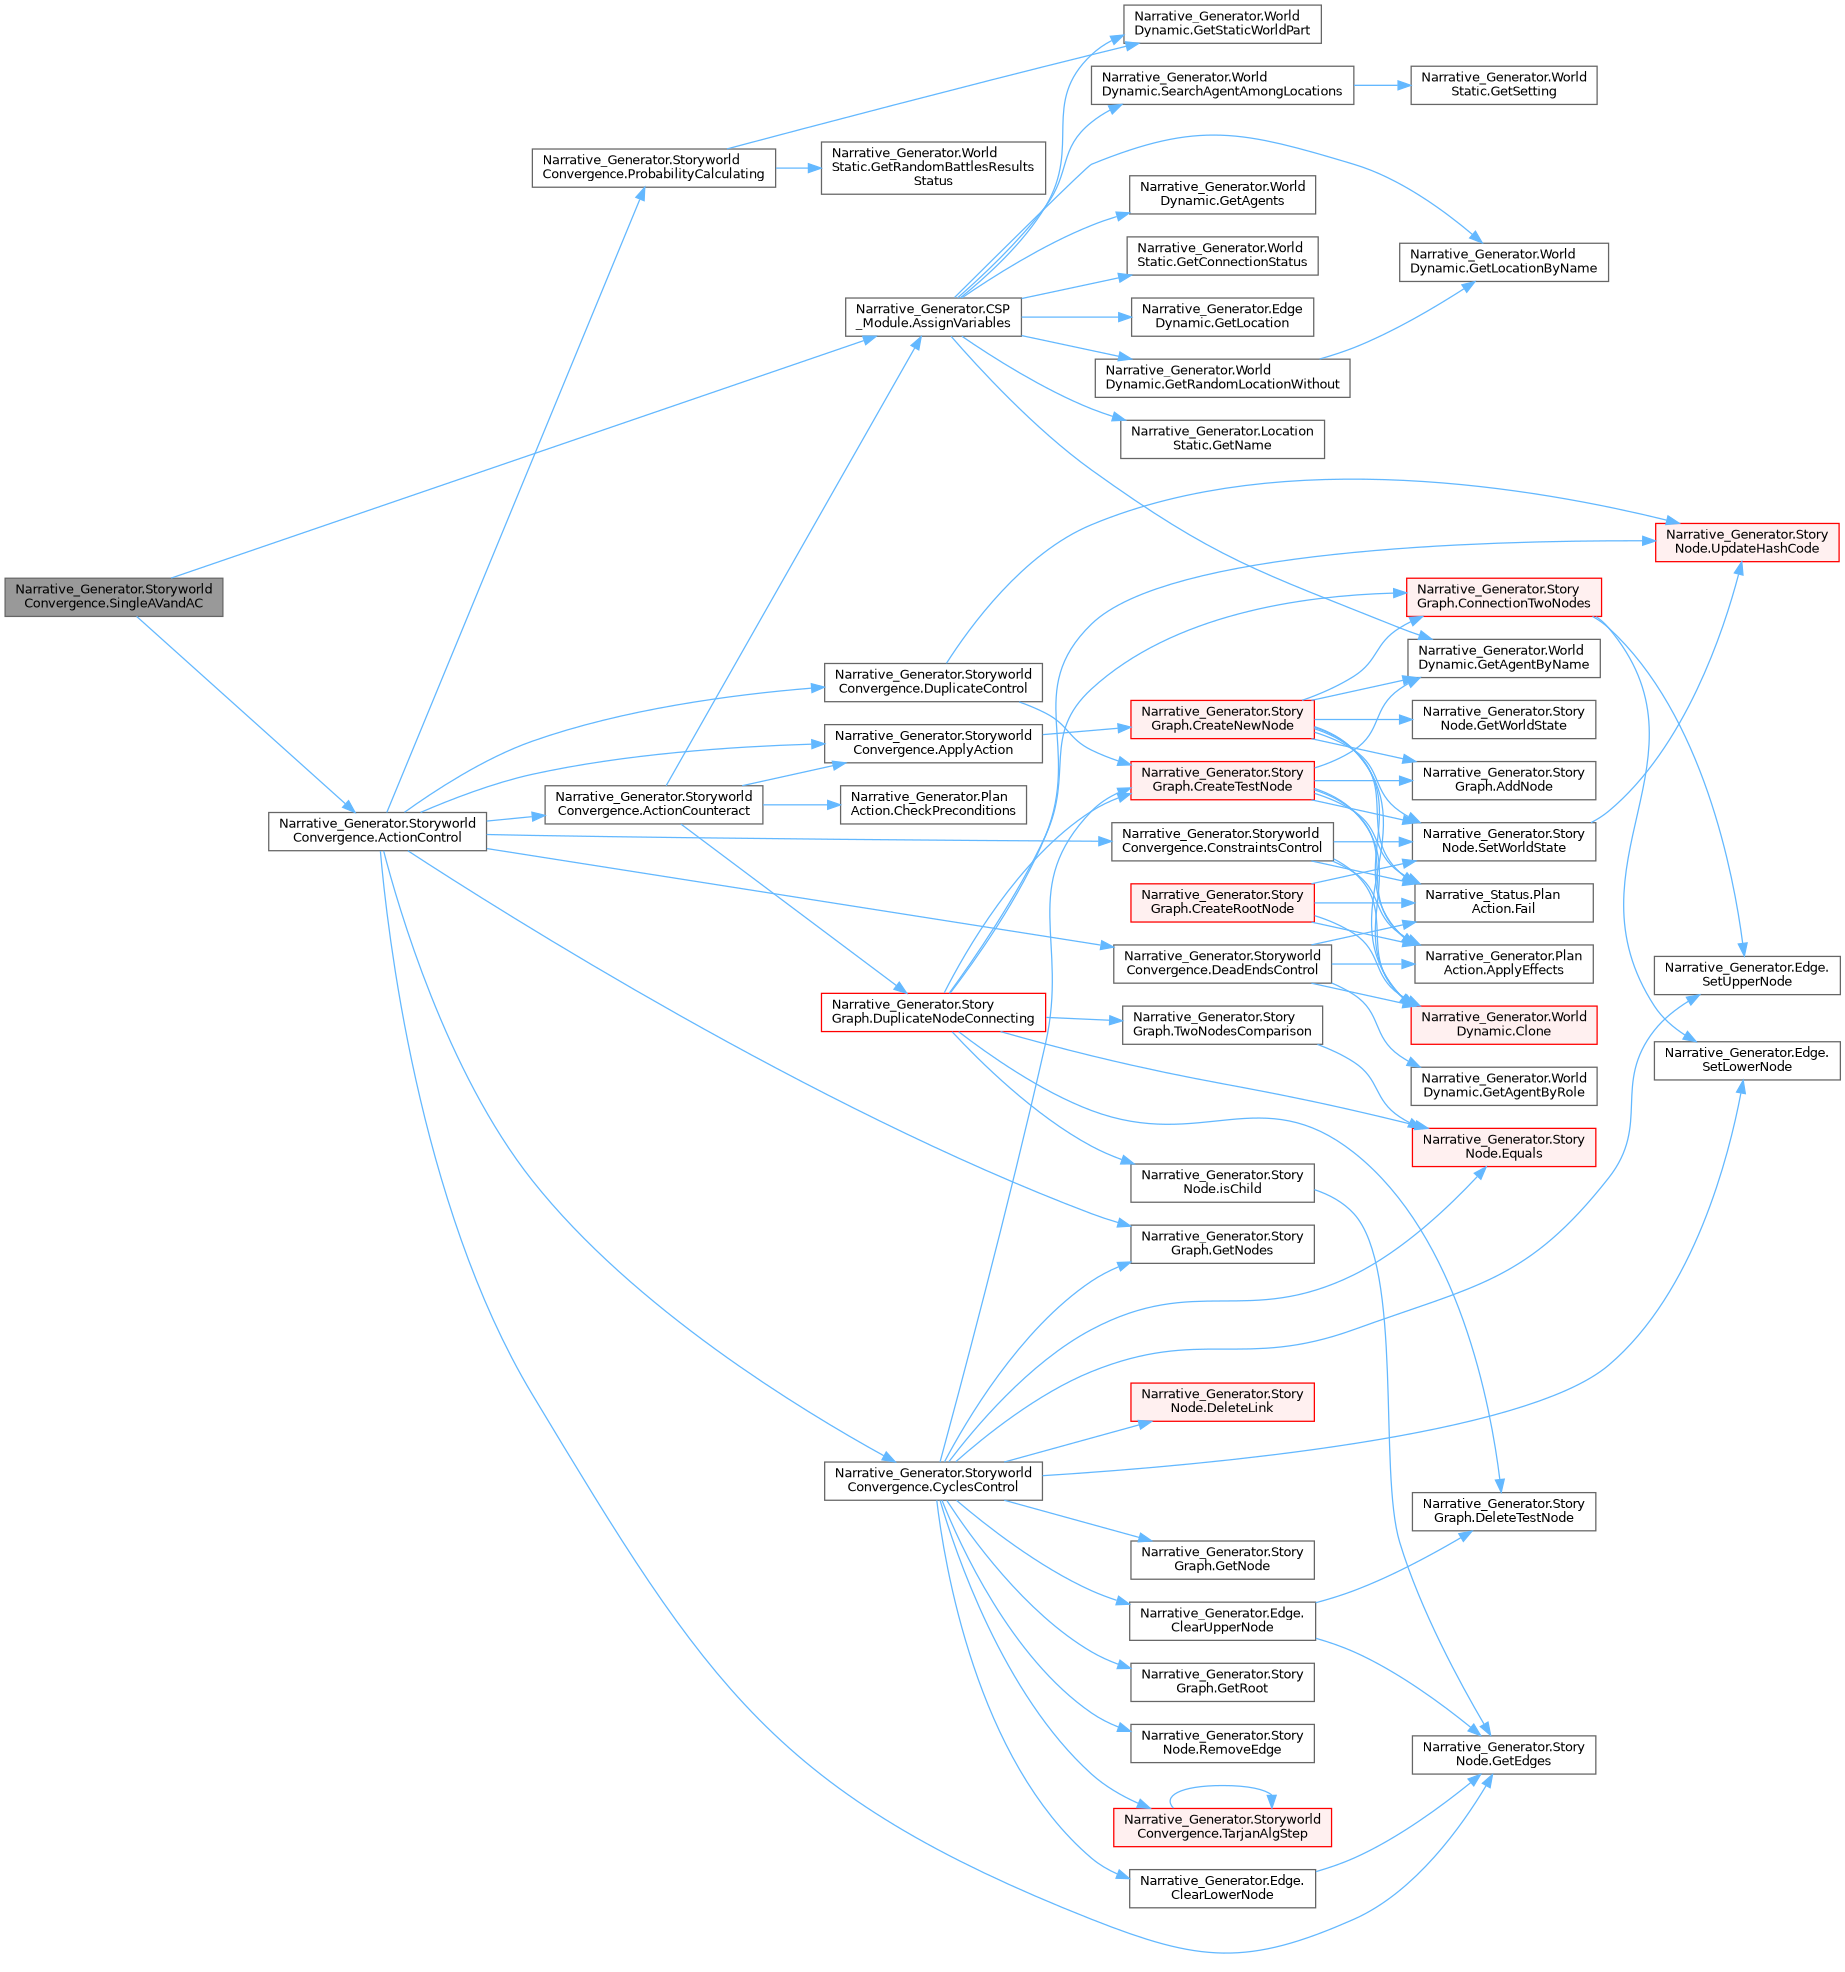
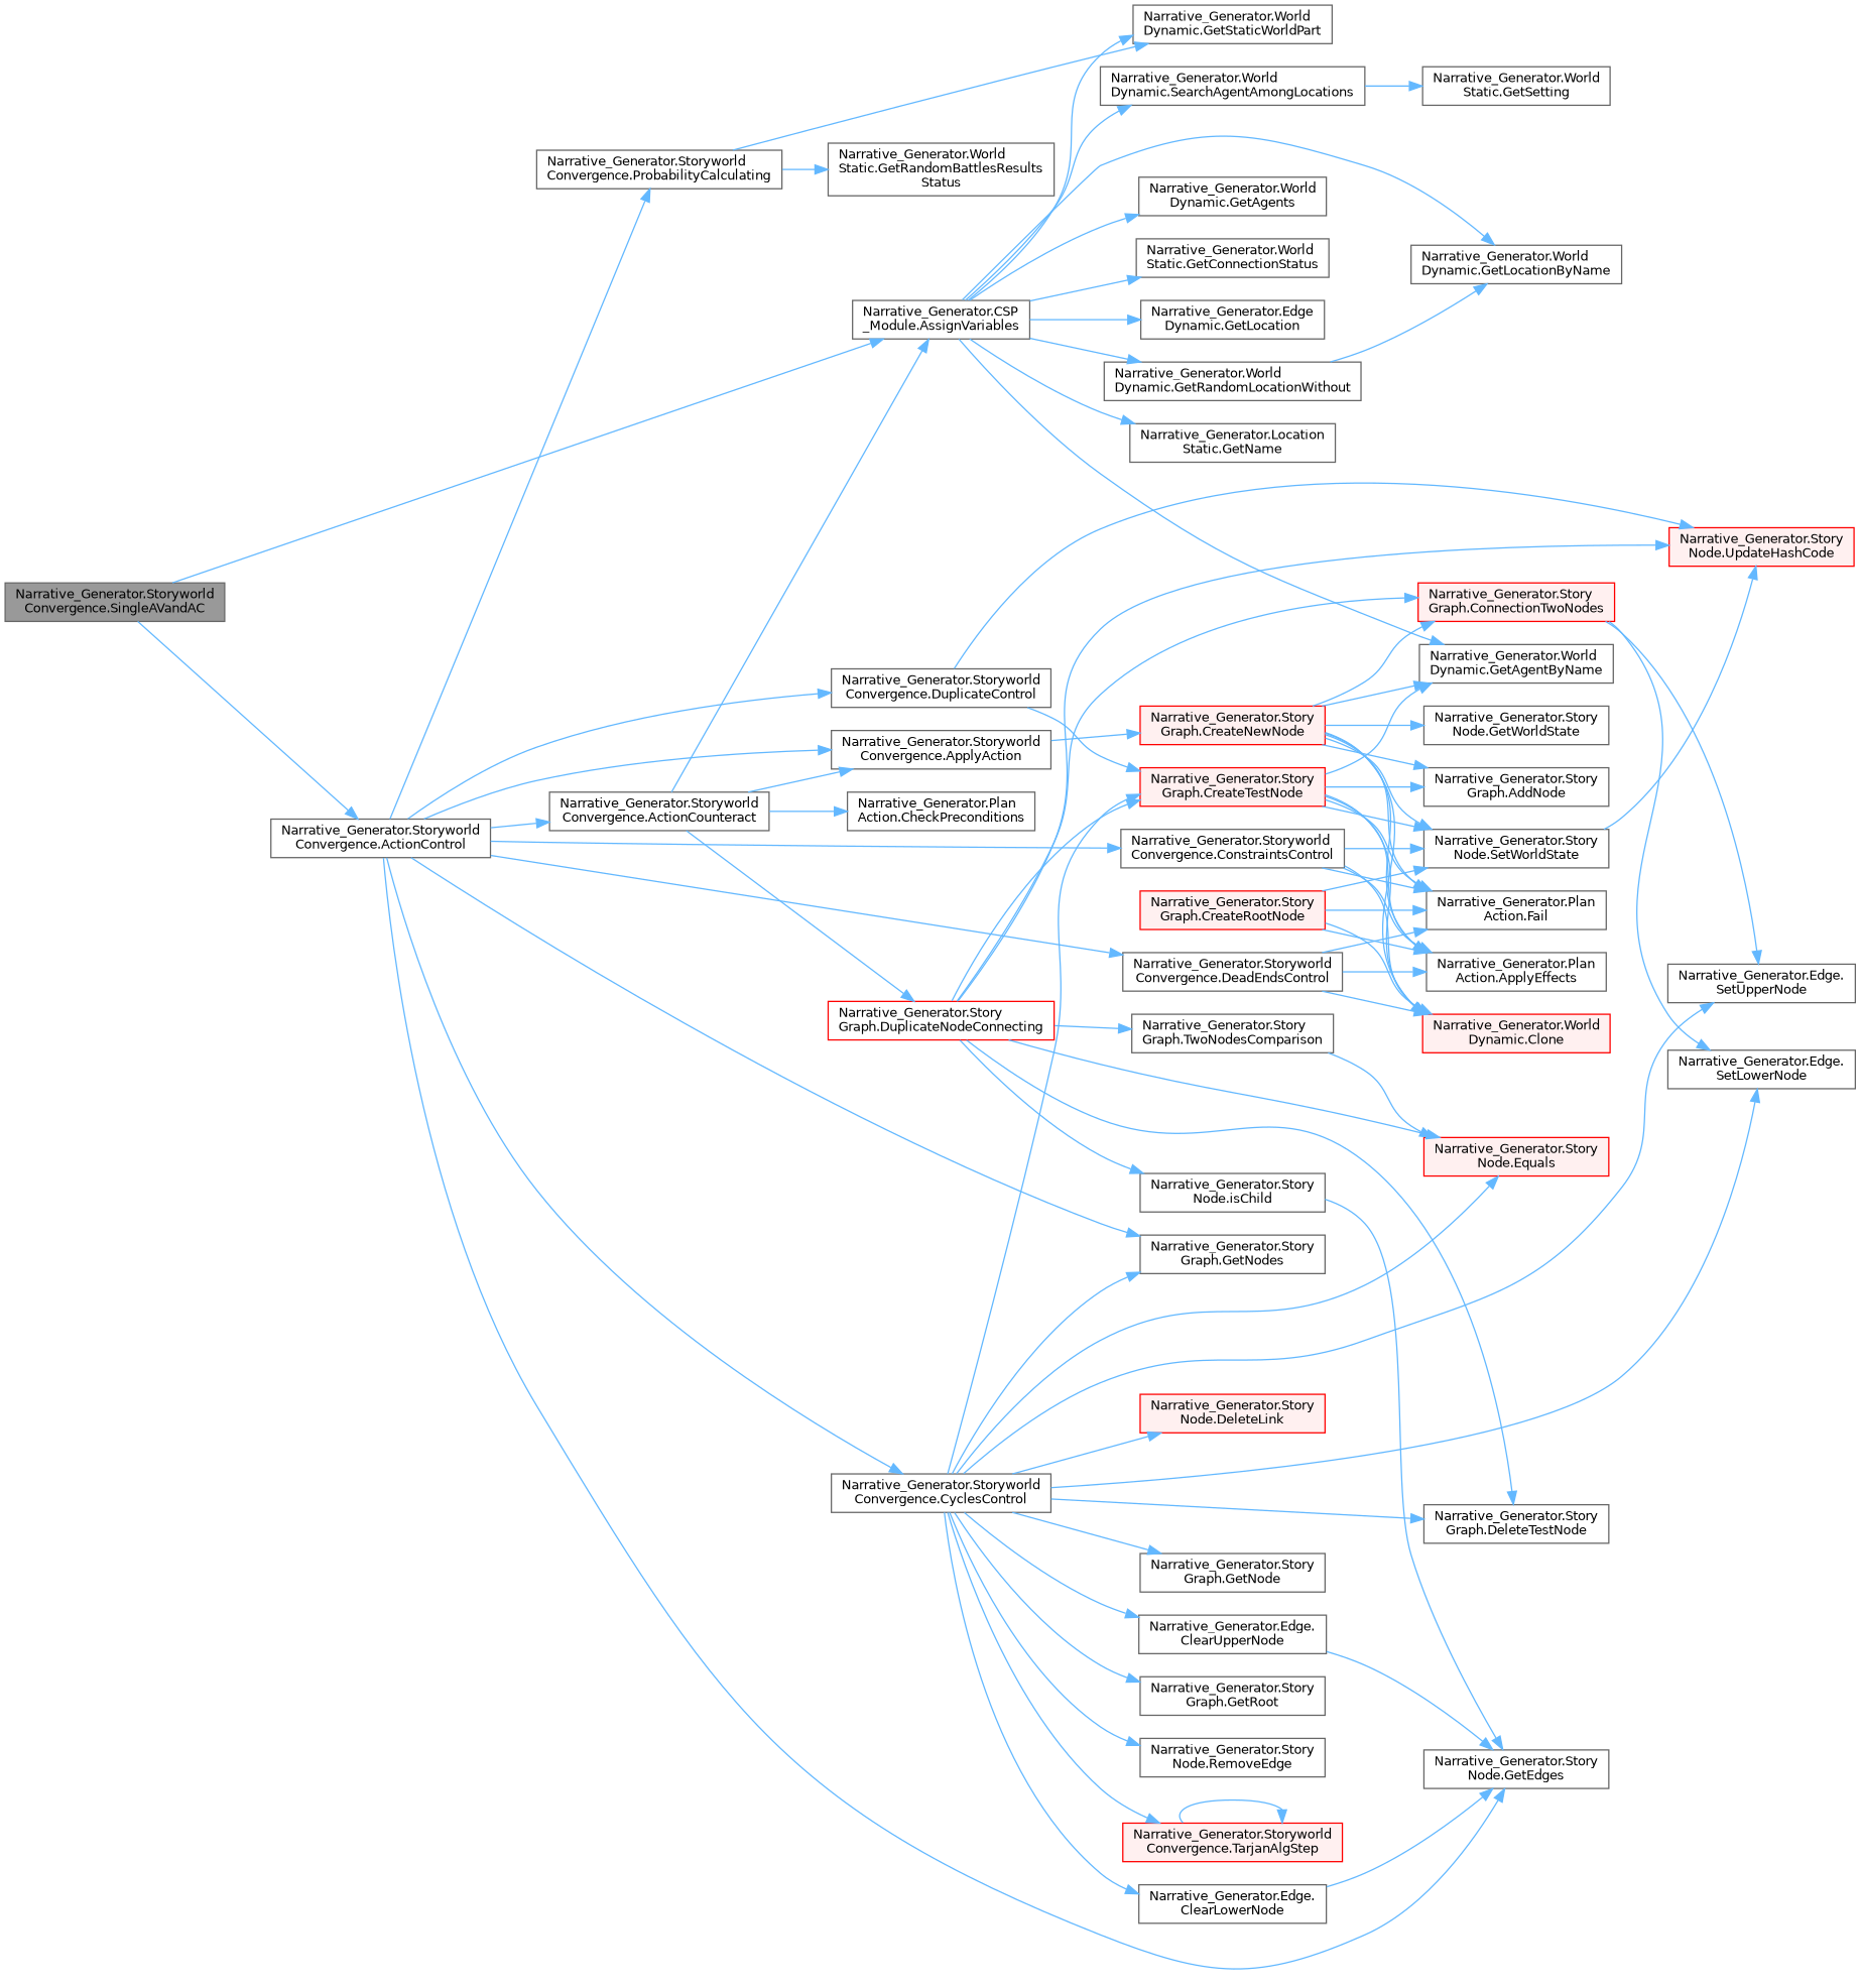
  digraph {
    rankdir=LR
    node [color=grey40 fillcolor=white fontname=Helvetica fontsize=10 shape=box style=filled]
    edge [color=steelblue1 fontname=Helvetica fontsize=10 labelfontname=Helvetica labelfontsize=10 style=solid]
    n1 [color=gray40 fillcolor=grey60 fontcolor=black height=0.2 label="Narrative_Generator.Storyworld\lConvergence.SingleAVandAC" width=0.4]
    n2 [height=0.2 label="Narrative_Generator.Storyworld\lConvergence.ActionControl" width=0.4]
    n3 [height=0.2 label="Narrative_Generator.CSP\l_Module.AssignVariables" width=0.4]
    n4 [height=0.2 label="Narrative_Generator.Storyworld\lConvergence.ActionCounteract" width=0.4]
    n5 [height=0.2 label="Narrative_Generator.Storyworld\lConvergence.ApplyAction" width=0.4]
    n6 [height=0.2 label="Narrative_Generator.Story\lNode.GetEdges" width=0.4]
    n7 [height=0.2 label="Narrative_Generator.Storyworld\lConvergence.ConstraintsControl" width=0.4]
    n8 [height=0.2 label="Narrative_Generator.Storyworld\lConvergence.CyclesControl" width=0.4]
    n9 [height=0.2 label="Narrative_Generator.Story\lGraph.GetNodes" width=0.4]
    n10 [height=0.2 label="Narrative_Generator.Storyworld\lConvergence.DeadEndsControl" width=0.4]
    n11 [height=0.2 label="Narrative_Generator.Storyworld\lConvergence.DuplicateControl" width=0.4]
    n12 [height=0.2 label="Narrative_Generator.Storyworld\lConvergence.ProbabilityCalculating" width=0.4]
    n13 [height=0.2 label="Narrative_Generator.World\lDynamic.GetAgentByName" width=0.4]
    n14 [height=0.2 label="Narrative_Generator.World\lDynamic.GetAgents" width=0.4]
    n15 [height=0.2 label="Narrative_Generator.World\lStatic.GetConnectionStatus" width=0.4]
    n16 [height=0.2 label="Narrative_Generator.Edge\lDynamic.GetLocation" width=0.4]
    n17 [height=0.2 label="Narrative_Generator.World\lDynamic.GetLocationByName" width=0.4]
    n18 [height=0.2 label="Narrative_Generator.Location\lStatic.GetName" width=0.4]
    n19 [height=0.2 label="Narrative_Generator.World\lDynamic.GetRandomLocationWithout" width=0.4]
    n20 [height=0.2 label="Narrative_Generator.World\lDynamic.GetStaticWorldPart" width=0.4]
    n21 [height=0.2 label="Narrative_Generator.World\lDynamic.SearchAgentAmongLocations" width=0.4]
    n22 [color=red height=0.2 label="Narrative_Generator.Story\lGraph.DuplicateNodeConnecting" width=0.4]
    n23 [height=0.2 label="Narrative_Generator.Plan\lAction.CheckPreconditions" width=0.4]
    n24 [color=red fillcolor="#FFF0F0" height=0.2 label="Narrative_Generator.Story\lGraph.CreateNewNode" width=0.4]
    n25 [color=red fillcolor="#FFF0F0" height=0.2 label="Narrative_Generator.Story\lGraph.ConnectionTwoNodes" width=0.4]
    n26 [color=red fillcolor="#FFF0F0" height=0.2 label="Narrative_Generator.Story\lNode.UpdateHashCode" width=0.4]
    n27 [color=red fillcolor="#FFF0F0" height=0.2 label="Narrative_Generator.Story\lGraph.CreateTestNode" width=0.4]
    n28 [height=0.2 label="Narrative_Generator.Story\lGraph.DeleteTestNode" width=0.4]
    n29 [color=red fillcolor="#FFF0F0" height=0.2 label="Narrative_Generator.Story\lNode.Equals" width=0.4]
    n30 [height=0.2 label="Narrative_Generator.Story\lNode.isChild" width=0.4]
    n31 [height=0.2 label="Narrative_Generator.Story\lGraph.TwoNodesComparison" width=0.4]
    n32 [height=0.2 label="Narrative_Generator.Plan\lAction.ApplyEffects" width=0.4]
    n33 [color=red fillcolor="#FFF0F0" height=0.2 label="Narrative_Generator.World\lDynamic.Clone" width=0.4]
-   n34 [height=0.2 label="Narrative_Status.Plan\lAction.Fail" width=0.4]
+   n34 [height=0.2 label="Narrative_Generator.Plan\lAction.Fail" width=0.4]
    n35 [height=0.2 label="Narrative_Generator.Story\lNode.SetWorldState" width=0.4]
    n36 [height=0.2 label="Narrative_Generator.Edge.\lSetLowerNode" width=0.4]
    n37 [height=0.2 label="Narrative_Generator.Edge.\lSetUpperNode" width=0.4]
    n38 [height=0.2 label="Narrative_Generator.Edge.\lClearLowerNode" width=0.4]
    n39 [height=0.2 label="Narrative_Generator.Edge.\lClearUpperNode" width=0.4]
    n40 [color=red fillcolor="#FFF0F0" height=0.2 label="Narrative_Generator.Story\lNode.DeleteLink" width=0.4]
    n41 [height=0.2 label="Narrative_Generator.Story\lGraph.GetNode" width=0.4]
    n42 [height=0.2 label="Narrative_Generator.Story\lGraph.GetRoot" width=0.4]
    n43 [height=0.2 label="Narrative_Generator.Story\lNode.RemoveEdge" width=0.4]
    n44 [color=red fillcolor="#FFF0F0" height=0.2 label="Narrative_Generator.Storyworld\lConvergence.TarjanAlgStep" width=0.4]
-   n45 [height=0.2 label="Narrative_Generator.World\lDynamic.GetAgentByRole" width=0.4]
    n46 [height=0.2 label="Narrative_Generator.World\lStatic.GetRandomBattlesResults\lStatus" width=0.4]
    n47 [height=0.2 label="Narrative_Generator.Story\lGraph.AddNode" width=0.4]
    n48 [height=0.2 label="Narrative_Generator.Story\lNode.GetWorldState" width=0.4]
    n49 [color=red fillcolor="#FFF0F0" height=0.2 label="Narrative_Generator.Story\lGraph.CreateRootNode" width=0.4]
    n50 [height=0.2 label="Narrative_Generator.World\lStatic.GetSetting" width=0.4]
    n1 -> n2
    n1 -> n3
    n2 -> n4
    n2 -> n5
    n2 -> n6
    n2 -> n7
    n2 -> n8
    n2 -> n9
    n2 -> n10
    n2 -> n11
    n2 -> n12
    n3 -> n13
    n3 -> n14
    n3 -> n15
    n3 -> n16
    n3 -> n17
    n3 -> n18
    n3 -> n19
    n3 -> n20
    n3 -> n21
    n4 -> n3
    n4 -> n5
    n4 -> n22
    n4 -> n23
    n5 -> n24
    n7 -> n32
    n7 -> n33
    n7 -> n34
    n7 -> n35
    n8 -> n9
    n8 -> n27
-   n39 -> n28
+   n8 -> n28
    n8 -> n29
    n8 -> n36
    n8 -> n37
    n8 -> n38
    n8 -> n39
    n8 -> n40
    n8 -> n41
    n8 -> n42
    n8 -> n43
    n8 -> n44
    n10 -> n32
    n10 -> n33
    n10 -> n34
-   n10 -> n45
    n11 -> n26
    n11 -> n27
    n12 -> n20
    n12 -> n46
    n19 -> n17
    n21 -> n50
    n22 -> n25
    n22 -> n26
    n22 -> n27
    n22 -> n28
    n22 -> n29
    n22 -> n30
    n22 -> n31
    n24 -> n13
    n24 -> n25
    n24 -> n32
    n24 -> n33
    n24 -> n34
    n24 -> n35
    n24 -> n47
    n24 -> n48
    n25 -> n36
    n25 -> n37
    n27 -> n13
    n27 -> n32
    n27 -> n33
    n27 -> n34
    n27 -> n35
    n27 -> n47
    n30 -> n6
    n31 -> n29
    n35 -> n26
    n38 -> n6
    n39 -> n6
    n44 -> n44
    n49 -> n32
    n49 -> n33
    n49 -> n34
    n49 -> n35
  }
